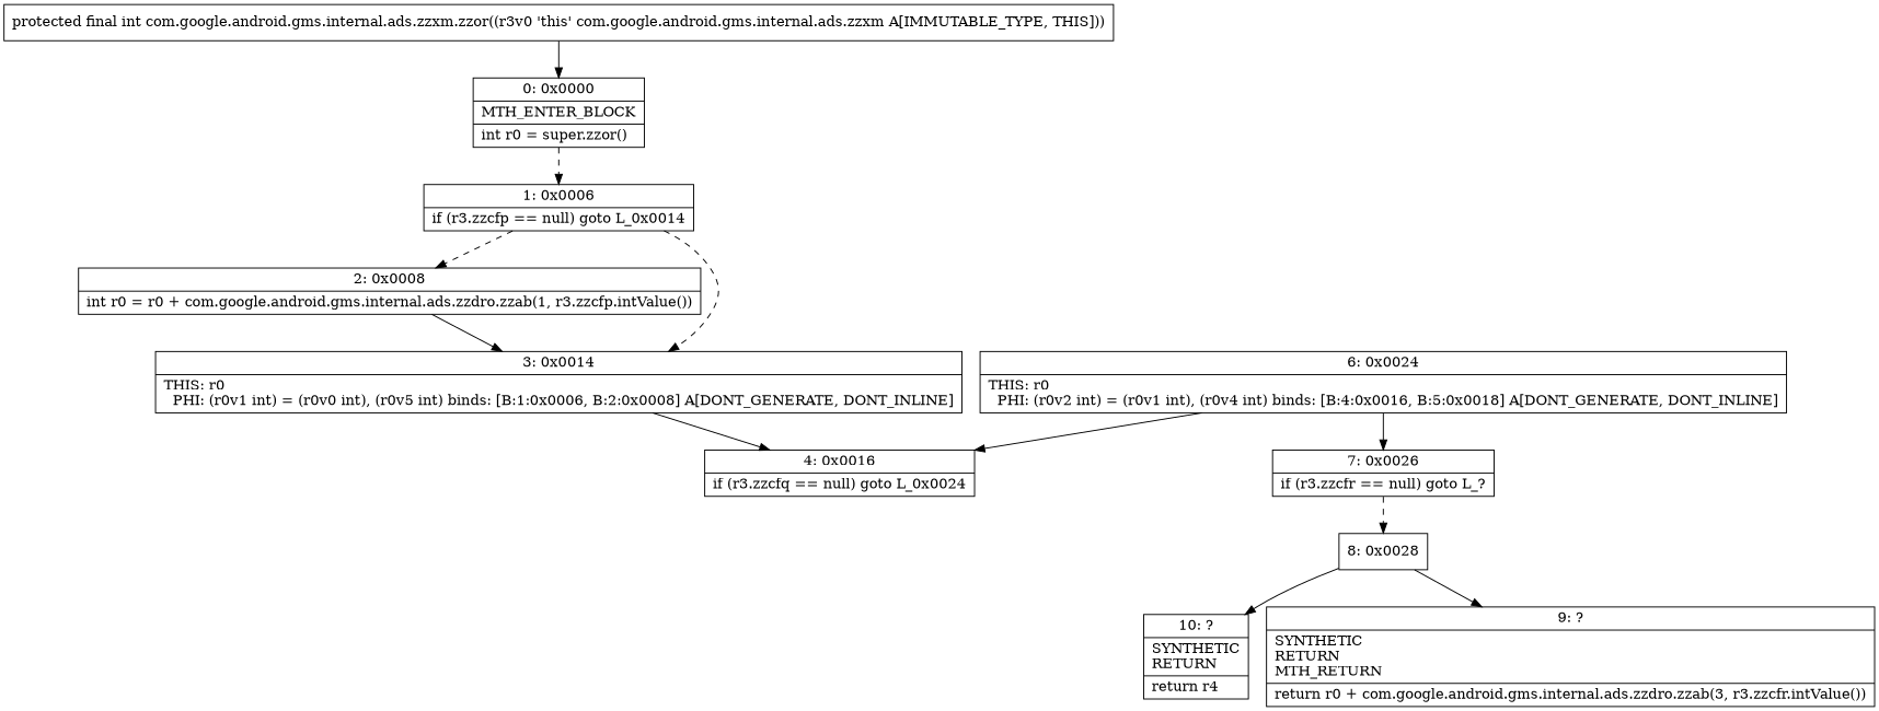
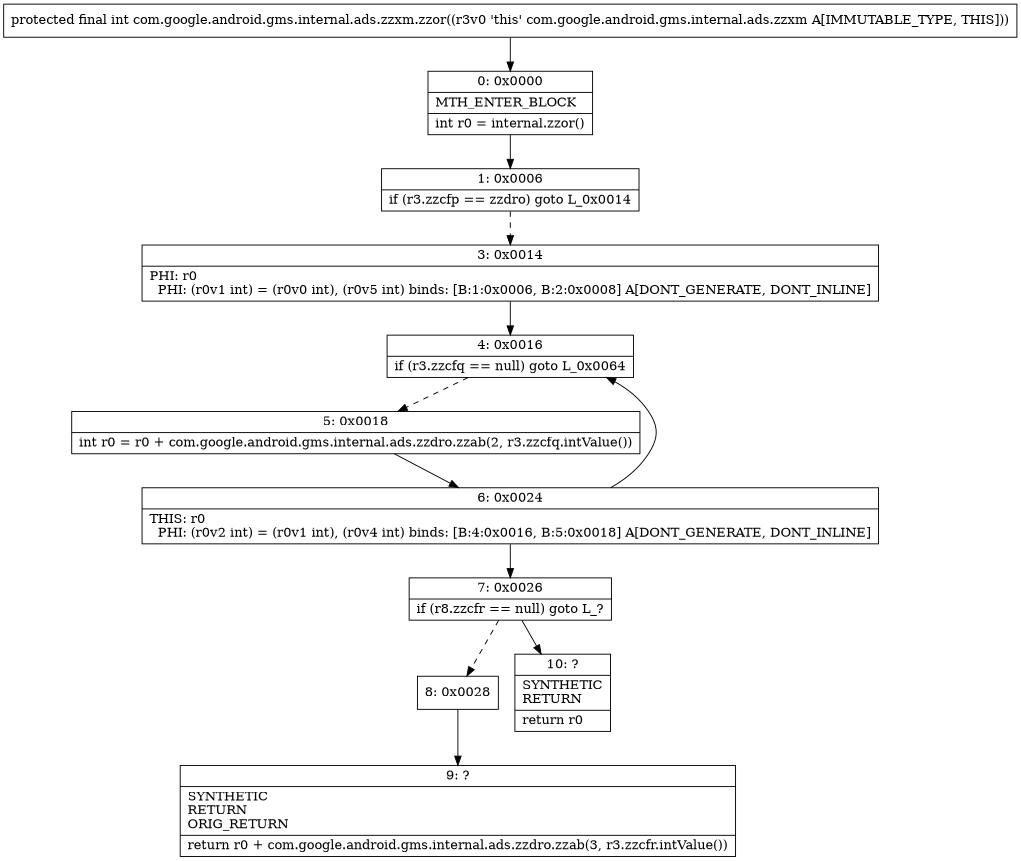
  digraph {
    node [shape=record]
-   n1 [label="{0\:\ 0x0000|MTH_ENTER_BLOCK\l|int r0 = super.zzor()\l}"]
-   n2 [label="{1\:\ 0x0006|if (r3.zzcfp == null) goto L_0x0014\l}"]
-   n3 [label="{2\:\ 0x0008|int r0 = r0 + com.google.android.gms.internal.ads.zzdro.zzab(1, r3.zzcfp.intValue())\l}"]
-   n4 [label="{3\:\ 0x0014|THIS: r0 \l  PHI: (r0v1 int) = (r0v0 int), (r0v5 int) binds: [B:1:0x0006, B:2:0x0008] A[DONT_GENERATE, DONT_INLINE]\l}"]
-   n5 [label="{4\:\ 0x0016|if (r3.zzcfq == null) goto L_0x0024\l}"]
+   n1 [label="{0\:\ 0x0000|MTH_ENTER_BLOCK\l|int r0 = internal.zzor()\l}"]
+   n2 [label="{1\:\ 0x0006|if (r3.zzcfp == zzdro) goto L_0x0014\l}"]
+   n4 [label="{3\:\ 0x0014|PHI: r0 \l  PHI: (r0v1 int) = (r0v0 int), (r0v5 int) binds: [B:1:0x0006, B:2:0x0008] A[DONT_GENERATE, DONT_INLINE]\l}"]
+   n5 [label="{4\:\ 0x0016|if (r3.zzcfq == null) goto L_0x0064\l}"]
+   n6 [label="{5\:\ 0x0018|int r0 = r0 + com.google.android.gms.internal.ads.zzdro.zzab(2, r3.zzcfq.intValue())\l}"]
    n7 [label="{6\:\ 0x0024|THIS: r0 \l  PHI: (r0v2 int) = (r0v1 int), (r0v4 int) binds: [B:4:0x0016, B:5:0x0018] A[DONT_GENERATE, DONT_INLINE]\l}"]
-   n8 [label="{7\:\ 0x0026|if (r3.zzcfr == null) goto L_?\l}"]
+   n8 [label="{7\:\ 0x0026|if (r8.zzcfr == null) goto L_?\l}"]
    n9 [label="{8\:\ 0x0028}"]
-   n10 [label="{10\:\ ?|SYNTHETIC\lRETURN\l|return r4\l}"]
-   n11 [label="{9\:\ ?|SYNTHETIC\lRETURN\lMTH_RETURN\l|return r0 + com.google.android.gms.internal.ads.zzdro.zzab(3, r3.zzcfr.intValue())\l}"]
+   n10 [label="{10\:\ ?|SYNTHETIC\lRETURN\l|return r0\l}"]
+   n11 [label="{9\:\ ?|SYNTHETIC\lRETURN\lORIG_RETURN\l|return r0 + com.google.android.gms.internal.ads.zzdro.zzab(3, r3.zzcfr.intValue())\l}"]
    n12 [label="{protected final int com.google.android.gms.internal.ads.zzxm.zzor((r3v0 'this' com.google.android.gms.internal.ads.zzxm A[IMMUTABLE_TYPE, THIS])) }"]
-   n1 -> n2 [style=dashed]
-   n2 -> n3 [style=dashed]
+   n1 -> n2
    n2 -> n4 [style=dashed]
-   n3 -> n4
    n4 -> n5
+   n5 -> n6 [style=dashed]
+   n6 -> n7
    n7 -> n5
    n7 -> n8
    n8 -> n9 [style=dashed]
-   n9 -> n10
+   n8 -> n10
    n9 -> n11
    n12 -> n1
  }
